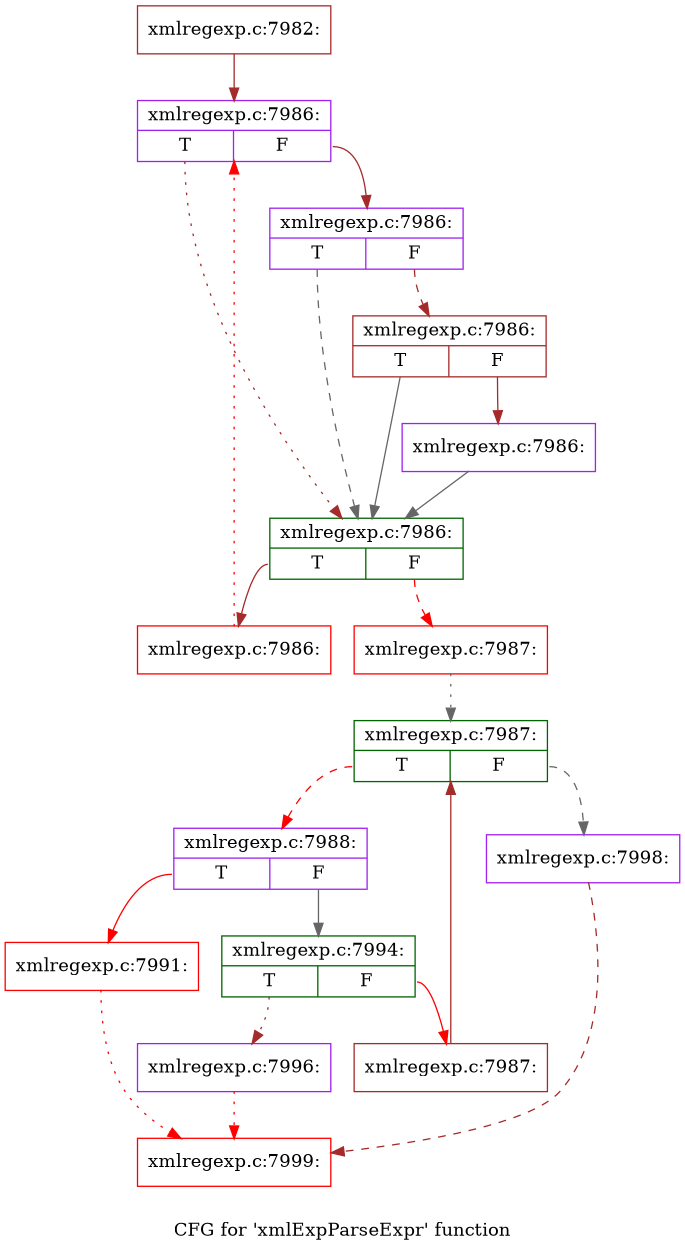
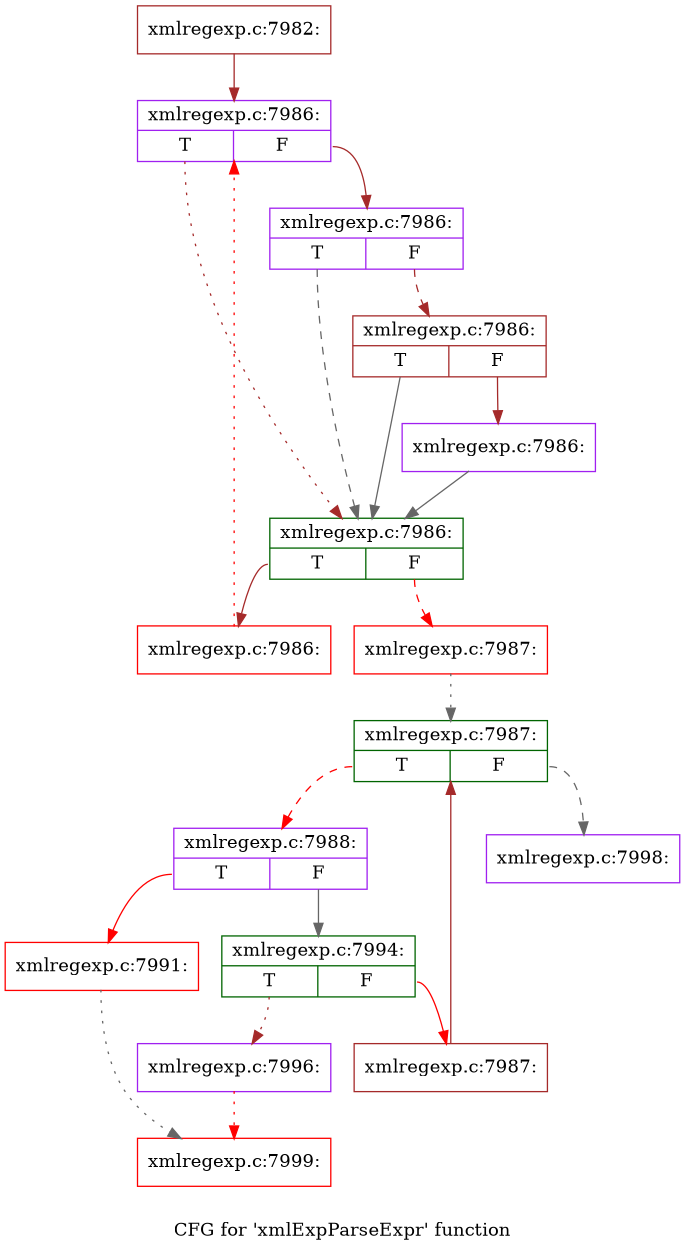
  digraph {
    label="CFG for 'xmlExpParseExpr' function"
    node [color=purple shape=record]
    edge [color=brown style=solid]
    n1 [color=brown label="{xmlregexp.c:7982:}"]
    n2 [label="{xmlregexp.c:7986:|{<s0>T|<s1>F}}"]
    n3 [color=darkgreen label="{xmlregexp.c:7986:|{<s0>T|<s1>F}}"]
    n4 [label="{xmlregexp.c:7986:|{<s0>T|<s1>F}}"]
    n5 [color=red label="{xmlregexp.c:7986:}"]
    n6 [color=red label="{xmlregexp.c:7987:}"]
    n7 [color=brown label="{xmlregexp.c:7986:|{<s0>T|<s1>F}}"]
    n8 [color=darkgreen label="{xmlregexp.c:7987:|{<s0>T|<s1>F}}"]
    n9 [label="{xmlregexp.c:7986:}"]
    n10 [label="{xmlregexp.c:7988:|{<s0>T|<s1>F}}"]
    n11 [label="{xmlregexp.c:7998:}"]
    n12 [color=red label="{xmlregexp.c:7991:}"]
    n13 [color=darkgreen label="{xmlregexp.c:7994:|{<s0>T|<s1>F}}"]
    n14 [color=red label="{xmlregexp.c:7999:}"]
    n15 [label="{xmlregexp.c:7996:}"]
    n16 [color=brown label="{xmlregexp.c:7987:}"]
    n1 -> n2
    n2 -> n3 [style=dotted tailport=s0]
    n2 -> n4 [tailport=s1]
    n3 -> n5 [tailport=s0]
    n3 -> n6 [color=red style=dashed tailport=s1]
    n4 -> n3 [color=gray40 style=dashed tailport=s0]
    n4 -> n7 [style=dashed tailport=s1]
    n5 -> n2 [color=red style=dotted]
    n6 -> n8 [color=gray40 style=dotted]
    n7 -> n3 [color=gray40 tailport=s0]
    n7 -> n9 [tailport=s1]
    n8 -> n10 [color=red style=dashed tailport=s0]
    n8 -> n11 [color=gray40 style=dashed tailport=s1]
    n9 -> n3 [color=gray40]
    n10 -> n12 [color=red tailport=s0]
    n10 -> n13 [color=gray40 tailport=s1]
-   n11 -> n14 [style=dashed]
-   n12 -> n14 [color=red style=dotted]
+   n12 -> n14 [color=gray40 style=dotted]
    n13 -> n15 [style=dotted tailport=s0]
    n13 -> n16 [color=red tailport=s1]
    n15 -> n14 [color=red style=dotted]
    n16 -> n8
  }
